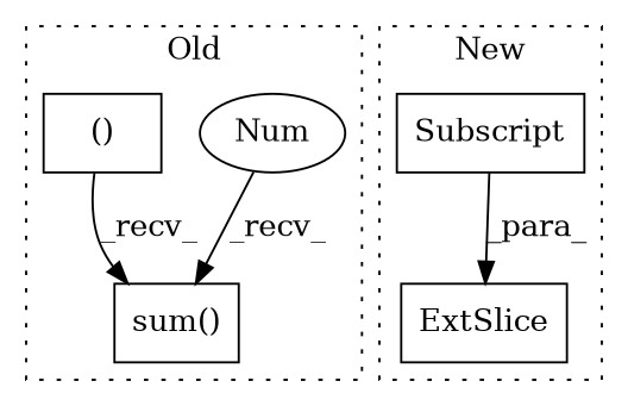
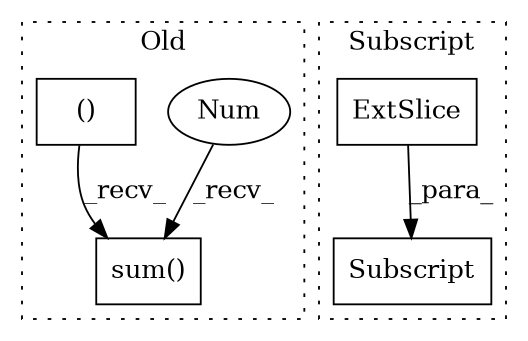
  digraph {
    node [l=6 shape=box]
    n1 [a=75 l="61,1" label="sum()" s="4812,4875"]
    n2 [a=76 l=2 label=Num s=4873 shape=ellipse]
    n3 [a=54 label="()" s=4823]
    n4 [a=85 label=ExtSlice s=5613]
    n5 [a=63 l="12,0" label=Subscript s="5613,0"]
    subgraph cluster_1 {
      label=Old
      style=dotted
      n1
      n2
      n3
    }
    subgraph cluster_2 {
-     label=New
+     label=Subscript
      style=dotted
      n4
      n5
    }
    n2 -> n1 [label=_recv_]
    n3 -> n1 [label=_recv_]
-   n5 -> n4 [label=_para_]
+   n4 -> n5 [label=_para_]
  }
